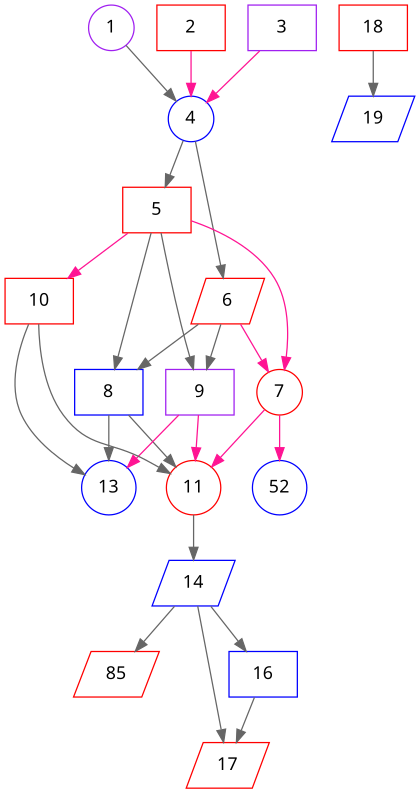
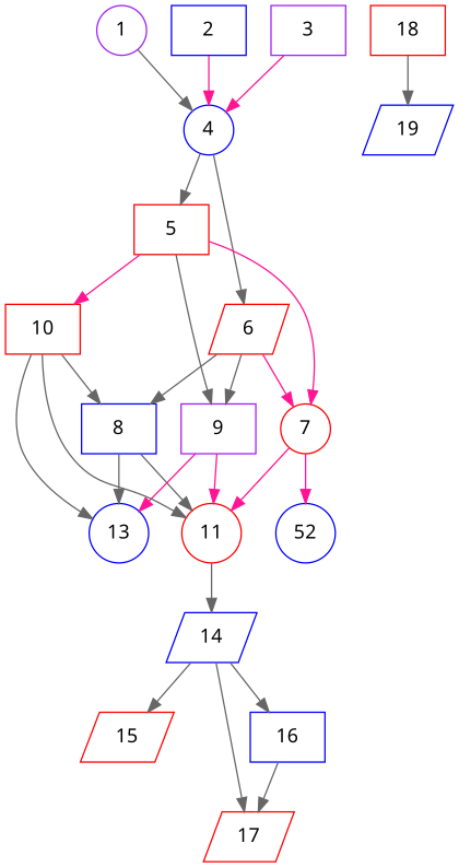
  digraph {
    fontname="Noto Sans"
    node [alpha=0.05 color=blue fontname="Noto Sans" shape=box]
    edge [color=gray40 fontname="Noto Sans"]
    1 [color=purple expect_size=25220096 shape=circle]
    4 [alpha=0.09 expect_size=25192448 shape=circle]
    5 [color=red expect_size=45490176]
    6 [alpha=0.17 color=red expect_size=33562624 shape=parallelogram]
    7 [alpha=0.07 color=red expect_size=38541312 shape=circle]
    8 [alpha=0.12 expect_size=27689984]
    9 [alpha=0.15 color=purple expect_size=23376896]
    10 [alpha=0.16 color=red expect_size=6887424]
-   2 [alpha=0.14 color=red expect_size=29964288]
+   2 [alpha=0.14 expect_size=29964288]
    3 [color=purple expect_size=22582272]
    11 [alpha=0.06 color=red expect_size=32128000 shape=circle]
    n12 [alpha=0.12 expect_size=43669504 label=52 shape=circle]
    13 [alpha=0.09 expect_size=29089792 shape=circle]
    14 [alpha=0.04 expect_size=39950336 shape=parallelogram]
-   15 [alpha=0.06 color=red expect_size=14919680 shape=parallelogram label=85]
+   15 [alpha=0.06 color=red expect_size=14919680 shape=parallelogram]
    16 [alpha=0.01 expect_size=27645952]
    17 [alpha=0.14 color=red expect_size=20409344 shape=parallelogram]
    18 [alpha=0.09 color=red expect_size=37435392]
    19 [alpha=0.17 expect_size=19587072 shape=parallelogram]
    1 -> 4
    4 -> 5
    4 -> 6
    5 -> 7 [color=deeppink]
-   5 -> 8
+   10 -> 8
    5 -> 9
    5 -> 10 [color=deeppink]
    6 -> 7 [color=deeppink]
    6 -> 8
    6 -> 9
    7 -> 11 [color=deeppink]
    7 -> n12 [color=deeppink]
    8 -> 11
    8 -> 13
    9 -> 11 [color=deeppink]
    9 -> 13 [color=deeppink]
    10 -> 11
    10 -> 13
    2 -> 4 [color=deeppink]
    3 -> 4 [color=deeppink]
    11 -> 14
    14 -> 15
    14 -> 16
    14 -> 17
    16 -> 17
    18 -> 19
  }
